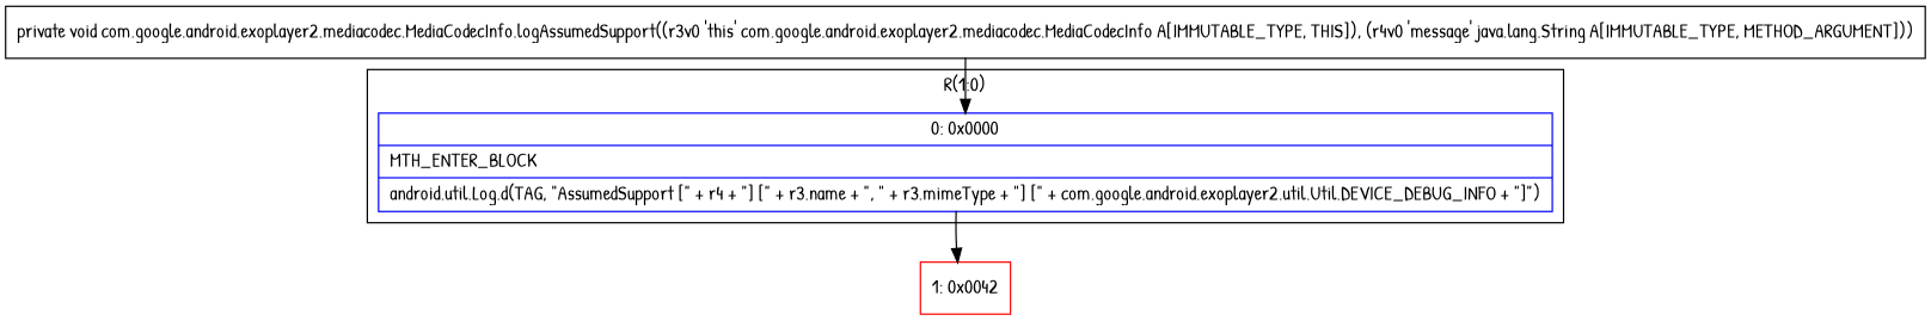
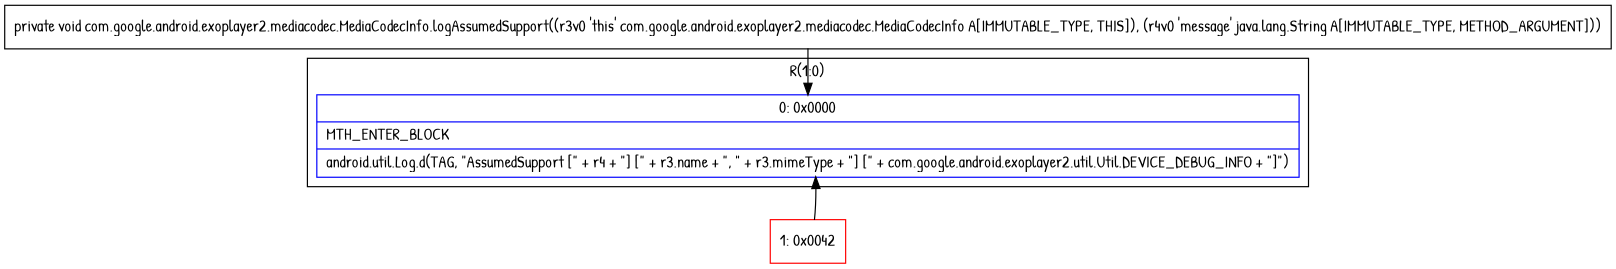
  digraph {
    fontname="Patrick Hand"
    node [shape=record fontname="Patrick Hand"]
    edge [fontname="Patrick Hand"]
    n1 [color=blue label="{0\:\ 0x0000|MTH_ENTER_BLOCK\l|android.util.Log.d(TAG, \"AssumedSupport [\" + r4 + \"] [\" + r3.name + \", \" + r3.mimeType + \"] [\" + com.google.android.exoplayer2.util.Util.DEVICE_DEBUG_INFO + \"]\")\l}"]
    n2 [color=red label="{1\:\ 0x0042}"]
    n3 [label="{private void com.google.android.exoplayer2.mediacodec.MediaCodecInfo.logAssumedSupport((r3v0 'this' com.google.android.exoplayer2.mediacodec.MediaCodecInfo A[IMMUTABLE_TYPE, THIS]), (r4v0 'message' java.lang.String A[IMMUTABLE_TYPE, METHOD_ARGUMENT])) }"]
    subgraph cluster_1 {
      label="R(1:0)"
      n1
    }
-   n1 -> n2
+   n2 -> n1
    n3 -> n1
  }
